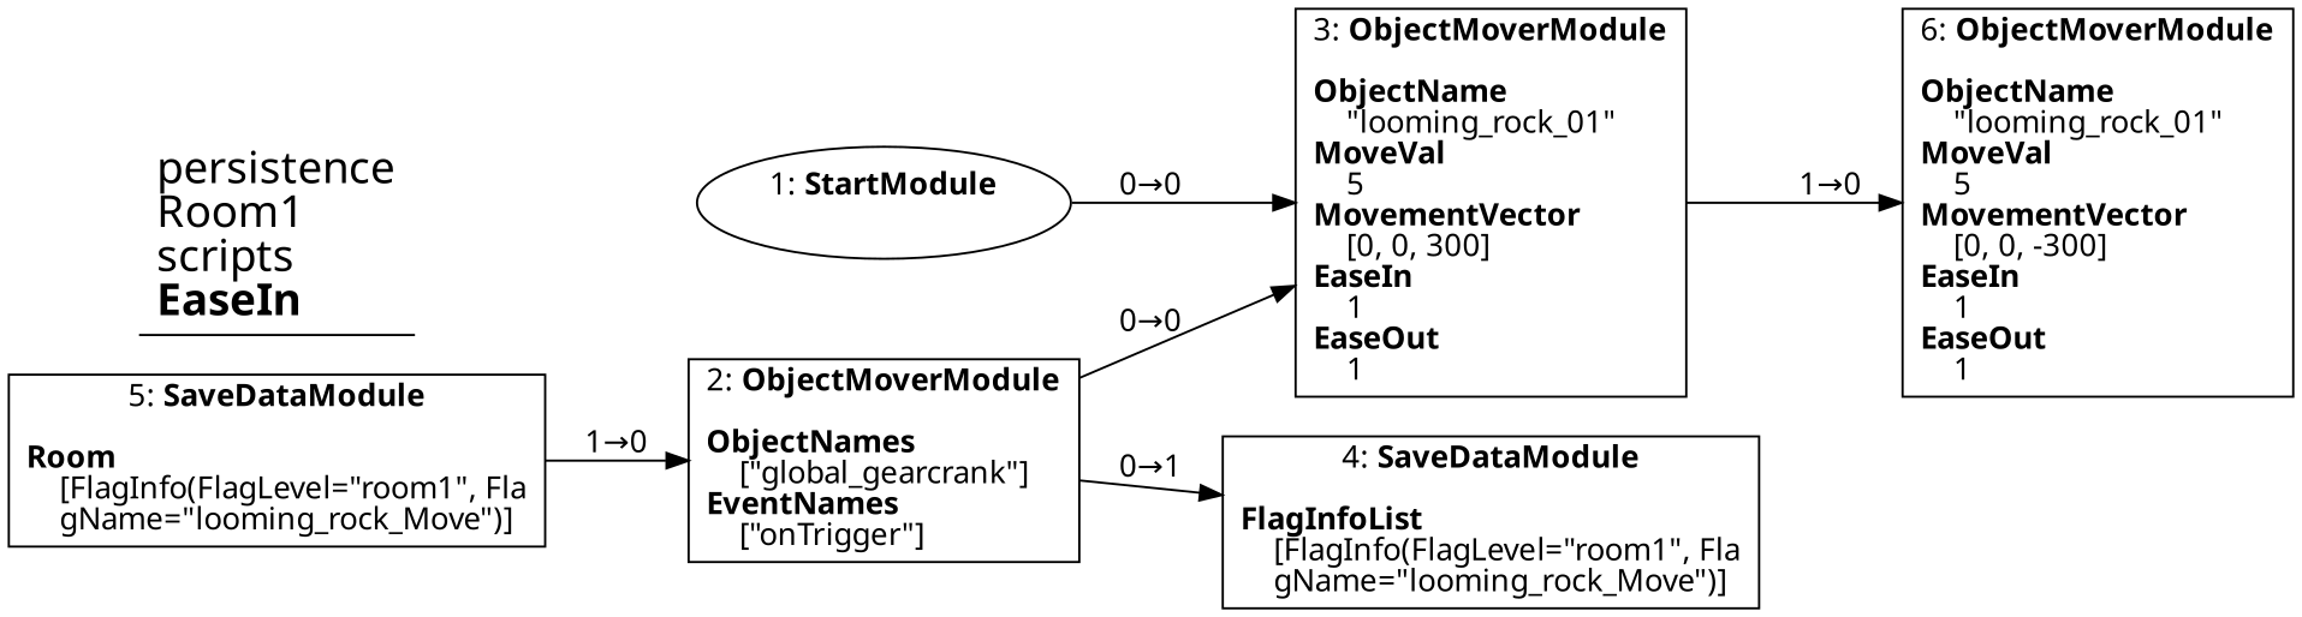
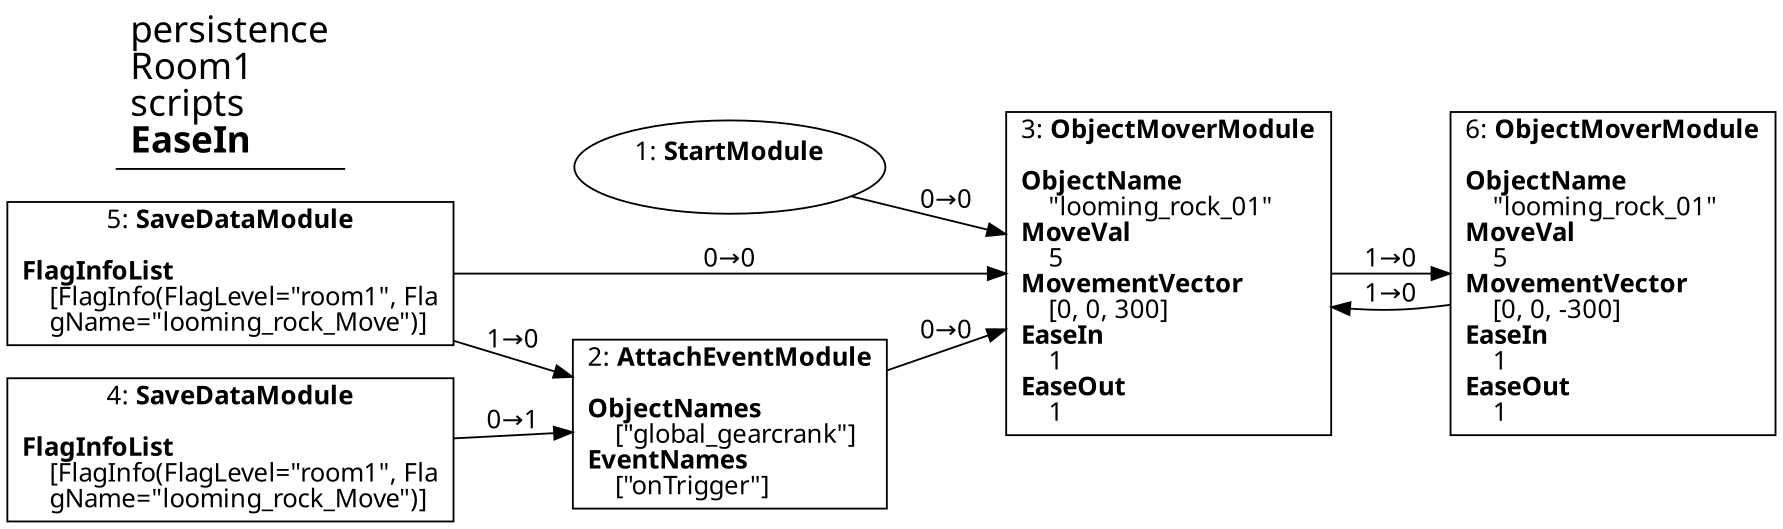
  digraph {
    fontname="Noto Sans"
    rankdir=LR
    splines=spline
    node [fontname="Noto Sans" shape=box]
    edge [fontname="Noto Sans"]
    n1 [label=<1: <b>StartModule</b><br/><br/>> shape=oval]
    n2 [label=<3: <b>ObjectMoverModule</b><br/><br/><b>ObjectName</b><br align="left"/>    &quot;looming_rock_01&quot;<br align="left"/><b>MoveVal</b><br align="left"/>    5<br align="left"/><b>MovementVector</b><br align="left"/>    [0, 0, 300]<br align="left"/><b>EaseIn</b><br align="left"/>    1<br align="left"/><b>EaseOut</b><br align="left"/>    1<br align="left"/>>]
-   n3 [label=<5: <b>SaveDataModule</b><br/><br/><b>Room</b><br align="left"/>    [FlagInfo(FlagLevel=&quot;room1&quot;, Fla<br align="left"/>    gName=&quot;looming_rock_Move&quot;)]<br align="left"/>>]
-   n4 [label=<2: <b>ObjectMoverModule</b><br/><br/><b>ObjectNames</b><br align="left"/>    [&quot;global_gearcrank&quot;]<br align="left"/><b>EventNames</b><br align="left"/>    [&quot;onTrigger&quot;]<br align="left"/>>]
+   n3 [label=<5: <b>SaveDataModule</b><br/><br/><b>FlagInfoList</b><br align="left"/>    [FlagInfo(FlagLevel=&quot;room1&quot;, Fla<br align="left"/>    gName=&quot;looming_rock_Move&quot;)]<br align="left"/>>]
+   n4 [label=<2: <b>AttachEventModule</b><br/><br/><b>ObjectNames</b><br align="left"/>    [&quot;global_gearcrank&quot;]<br align="left"/><b>EventNames</b><br align="left"/>    [&quot;onTrigger&quot;]<br align="left"/>>]
    n5 [label=<4: <b>SaveDataModule</b><br/><br/><b>FlagInfoList</b><br align="left"/>    [FlagInfo(FlagLevel=&quot;room1&quot;, Fla<br align="left"/>    gName=&quot;looming_rock_Move&quot;)]<br align="left"/>>]
    n6 [label=<6: <b>ObjectMoverModule</b><br/><br/><b>ObjectName</b><br align="left"/>    &quot;looming_rock_01&quot;<br align="left"/><b>MoveVal</b><br align="left"/>    5<br align="left"/><b>MovementVector</b><br align="left"/>    [0, 0, -300]<br align="left"/><b>EaseIn</b><br align="left"/>    1<br align="left"/><b>EaseOut</b><br align="left"/>    1<br align="left"/>>]
    n7 [label=<<font point-size="20">persistence<br align="left"/>Room1<br align="left"/>scripts<br align="left"/><b>EaseIn</b><br align="left"/></font>> shape=underline]
    n1 -> n2 [label="0→0"]
    n2 -> n6 [label="1→0"]
+   n3 -> n2 [label="0→0"]
    n3 -> n4 [label="1→0"]
    n4 -> n2 [label="0→0"]
-   n4 -> n5 [label="0→1"]
+   n5 -> n4 [label="0→1"]
+   n6 -> n2 [label="1→0"]
  }
